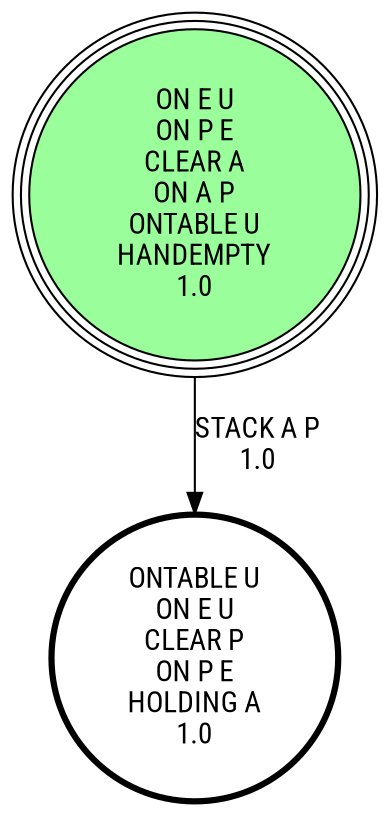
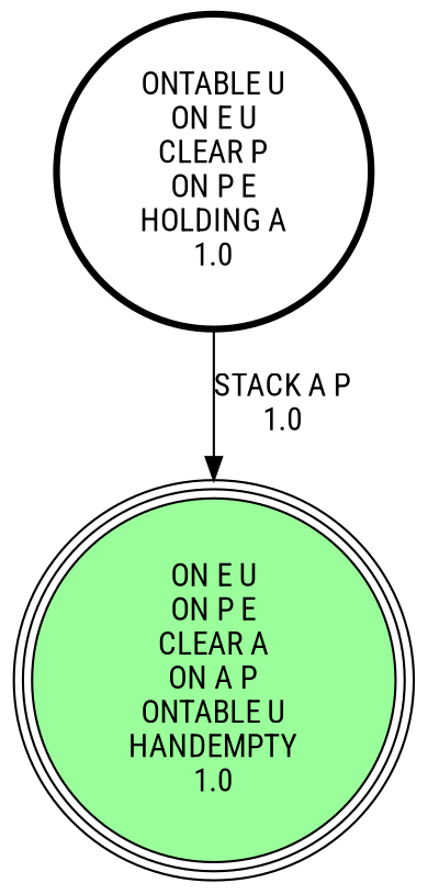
  digraph {
    fontname="Roboto Condensed"
    node [shape=circle fontname="Roboto Condensed"]
    "ONTABLE U\nON E U\nCLEAR P\nON P E\nHOLDING A\n1.0\n" [penwidth=3]
    "ON E U\nON P E\nCLEAR A\nON A P\nONTABLE U\nHANDEMPTY\n1.0\n" [fillcolor=palegreen1 peripheries=3 style=filled]
-   "ON E U\nON P E\nCLEAR A\nON A P\nONTABLE U\nHANDEMPTY\n1.0\n" -> "ONTABLE U\nON E U\nCLEAR P\nON P E\nHOLDING A\n1.0\n" [label="STACK A P\n1.0\n" fontname="Roboto Condensed"]
+   "ONTABLE U\nON E U\nCLEAR P\nON P E\nHOLDING A\n1.0\n" -> "ON E U\nON P E\nCLEAR A\nON A P\nONTABLE U\nHANDEMPTY\n1.0\n" [label="STACK A P\n1.0\n" fontname="Roboto Condensed"]
  }
